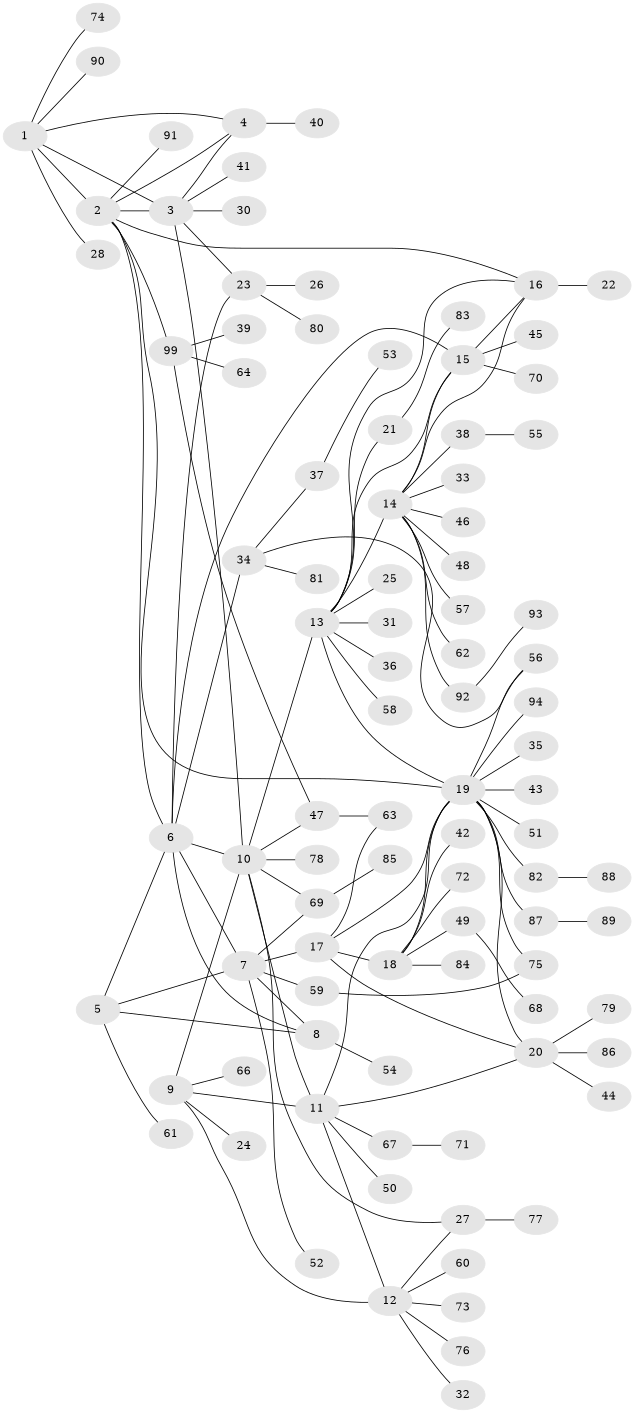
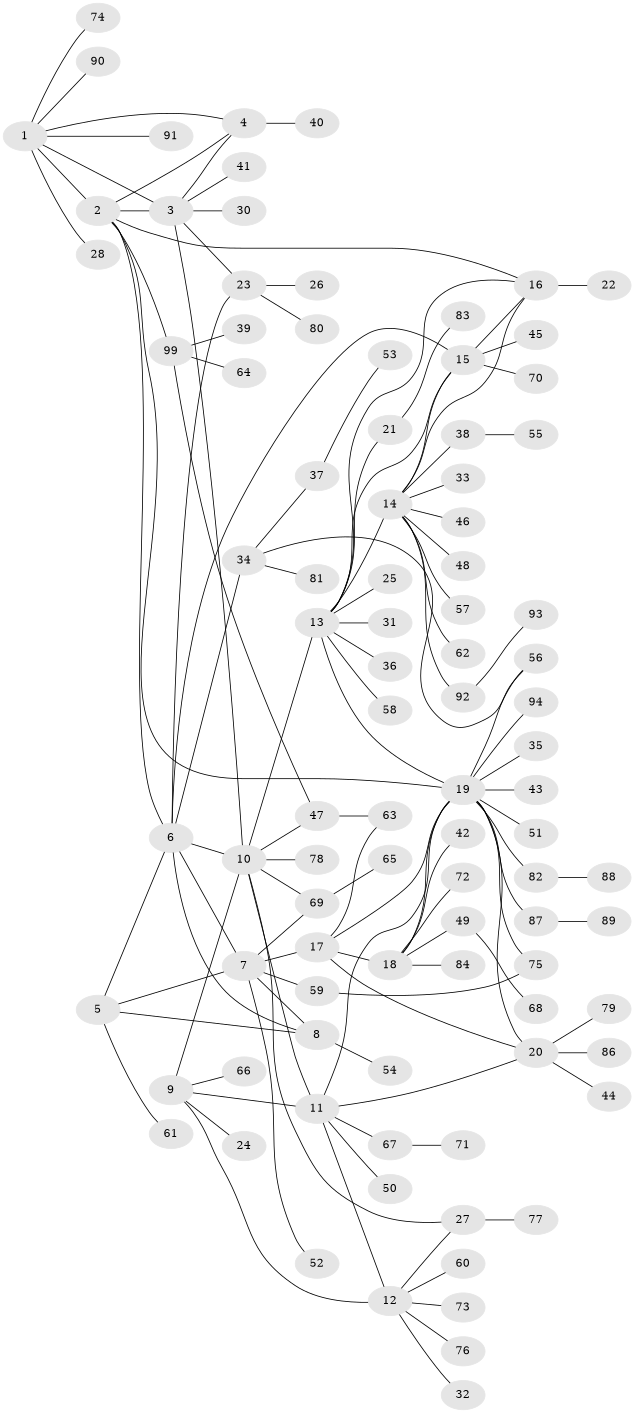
  graph {
    rankdir=LR
    node [color=gray90 style=filled]
    1
    2
    3
    4
    28
    74
    90
    6
    16
    19
    n11 [label=99]
    91
    10
    23
    30
    41
    40
    7
    8
    15
    34
    22
    20
    35
    43
    51
    56
    75
    82
    87
    94
    47
    39
    64
    69
    11
    13
    78
    27
    26
    80
    5
    61
    17
    52
    59
    54
    45
    70
    37
    81
    18
    63
-   85
+   85 [label=65]
    9
    12
    24
    66
    50
    67
    32
    60
    73
    76
    14
    21
    25
    31
    36
    58
    71
    77
    33
    38
    46
    48
    57
    62
    92
    83
    55
    93
    42
    49
    72
    84
    44
    79
    86
    68
    88
    89
    53
    1 -- 2
    1 -- 3
    1 -- 4
    1 -- 28
    1 -- 74
    1 -- 90
    2 -- 3
    2 -- 4
    2 -- 6
    2 -- 16
    2 -- 19
    2 -- n11
-   2 -- 91
+   1 -- 91
    3 -- 4
    3 -- 10
    3 -- 23
    3 -- 30
    3 -- 41
    4 -- 40
    6 -- 10
    6 -- 23
    6 -- 7
    6 -- 8
    6 -- 15
    6 -- 34
    16 -- 22
    19 -- 20
    19 -- 35
    19 -- 43
    19 -- 51
    19 -- 56
    19 -- 75
    19 -- 82
    19 -- 87
    19 -- 94
    n11 -- 47
    n11 -- 39
    n11 -- 64
    10 -- 47
    10 -- 69
    10 -- 11
    10 -- 13
    10 -- 78
    10 -- 27
    23 -- 26
    23 -- 80
    7 -- 8
    7 -- 69
    7 -- 17
    7 -- 52
    7 -- 59
    8 -- 54
    15 -- 16
    15 -- 45
    15 -- 70
    34 -- 56
    34 -- 37
    34 -- 81
    20 -- 44
    20 -- 79
    20 -- 86
    82 -- 88
    87 -- 89
    47 -- 63
    69 -- 85
    11 -- 19
    11 -- 20
    11 -- 12
    11 -- 50
    11 -- 67
    13 -- 16
    13 -- 19
    13 -- 15
    13 -- 14
    13 -- 21
    13 -- 25
    13 -- 31
    13 -- 36
    13 -- 58
    27 -- 77
    5 -- 6
    5 -- 7
    5 -- 8
    5 -- 61
    17 -- 19
    17 -- 20
    17 -- 18
    17 -- 63
    59 -- 75
    37 -- 53
    18 -- 19
    18 -- 42
    18 -- 49
    18 -- 72
    18 -- 84
    9 -- 10
    9 -- 11
    9 -- 12
    9 -- 24
    9 -- 66
    12 -- 27
    12 -- 32
    12 -- 60
    12 -- 73
    12 -- 76
    67 -- 71
    14 -- 16
    14 -- 15
    14 -- 33
    14 -- 38
    14 -- 46
    14 -- 48
    14 -- 57
    14 -- 62
    14 -- 92
    21 -- 83
    38 -- 55
    92 -- 93
    49 -- 68
  }
